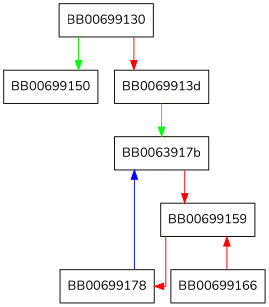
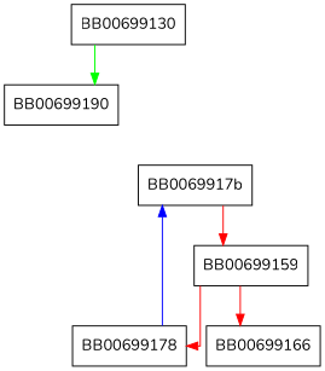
  digraph {
    fontname=Nunito
    splines=ortho
    node [fontname=Nunito shape=box]
    edge [color=red fontname=Nunito]
    BB00699130
-   BB00699190 [label=BB00699150]
-   BB0069913d
-   BB0069917b [label=BB0063917b]
+   BB00699190
+   BB0069917b
    BB00699159
    BB00699178
    BB00699166
    BB00699130 -> BB00699190 [color=green]
-   BB00699130 -> BB0069913d
-   BB0069913d -> BB0069917b [color=green]
    BB0069917b -> BB00699159
    BB00699159 -> BB00699178
-   BB00699166 -> BB00699159
+   BB00699159 -> BB00699166
    BB00699178 -> BB0069917b [color=blue]
  }
